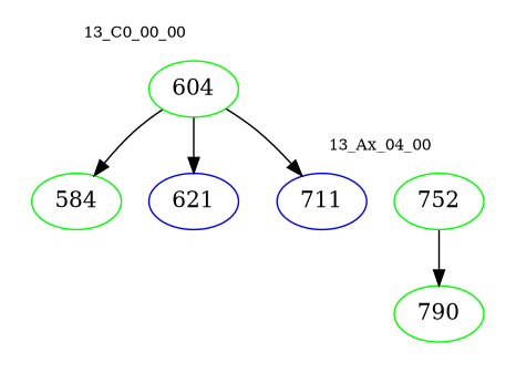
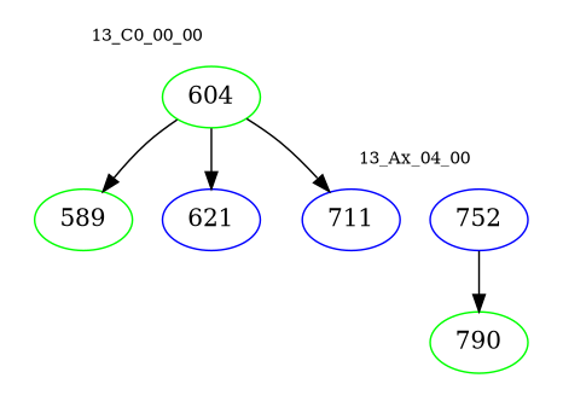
  digraph {
    node [color=green]
    edge [color=black]
-   n1 [label=752]
+   n1 [color=blue label=752]
    n2 [color=blue label=711]
    n3 [label=790]
    n4 [label=604]
-   n5 [label=584]
+   n5 [label=589]
    n6 [color=blue label=621]
    subgraph cluster_1 {
      color=white
      fontsize=10
      label="13_Ax_04_00"
      n1
      n2
      n3
    }
    subgraph cluster_2 {
      color=white
      fontsize=10
      label="13_C0_00_00"
      n4
      n5
      n6
    }
    n1 -> n3
    n4 -> n2
    n4 -> n5
    n4 -> n6
  }
